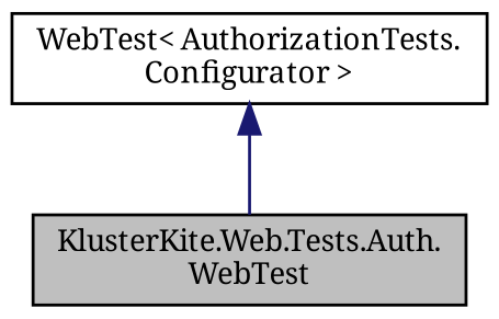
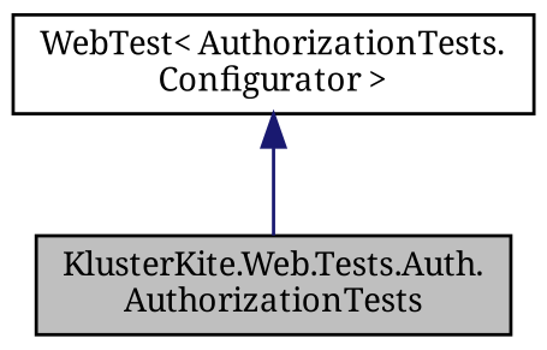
  digraph {
    fontname="Noto Serif"
    node [color=black fontname="Noto Serif" fontsize=10 shape=record style=filled]
-   n1 [fillcolor=grey75 fontcolor=black height=0.2 label="KlusterKite.Web.Tests.Auth.\lWebTest" width=0.4]
+   n1 [fillcolor=grey75 fontcolor=black height=0.2 label="KlusterKite.Web.Tests.Auth.\lAuthorizationTests" width=0.4]
    n2 [fillcolor=white height=0.2 label="WebTest\< AuthorizationTests.\lConfigurator \>" width=0.4]
    n2 -> n1 [color=midnightblue dir=back fontname="Noto Serif" fontsize=10 labelfontname=Helvetica labelfontsize=10 style=solid]
  }
